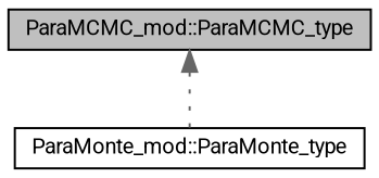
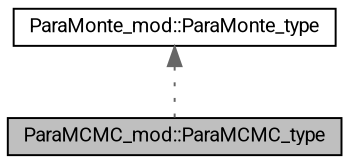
  digraph {
    fontname=Roboto
    node [color=black fontname=Roboto fontsize=10 shape=record style=filled]
    n1 [fillcolor=grey75 fontcolor=black height=0.2 label="ParaMCMC_mod::ParaMCMC_type" width=0.4]
    n2 [fillcolor=white height=0.2 label="ParaMonte_mod::ParaMonte_type" width=0.4]
-   n1 -> n2 [color=gray40 dir=back fontname=Roboto fontsize=10 labelfontname=Helvetica labelfontsize=10 style=dotted]
+   n2 -> n1 [color=gray40 dir=back fontname=Roboto fontsize=10 labelfontname=Helvetica labelfontsize=10 style=dotted]
  }
